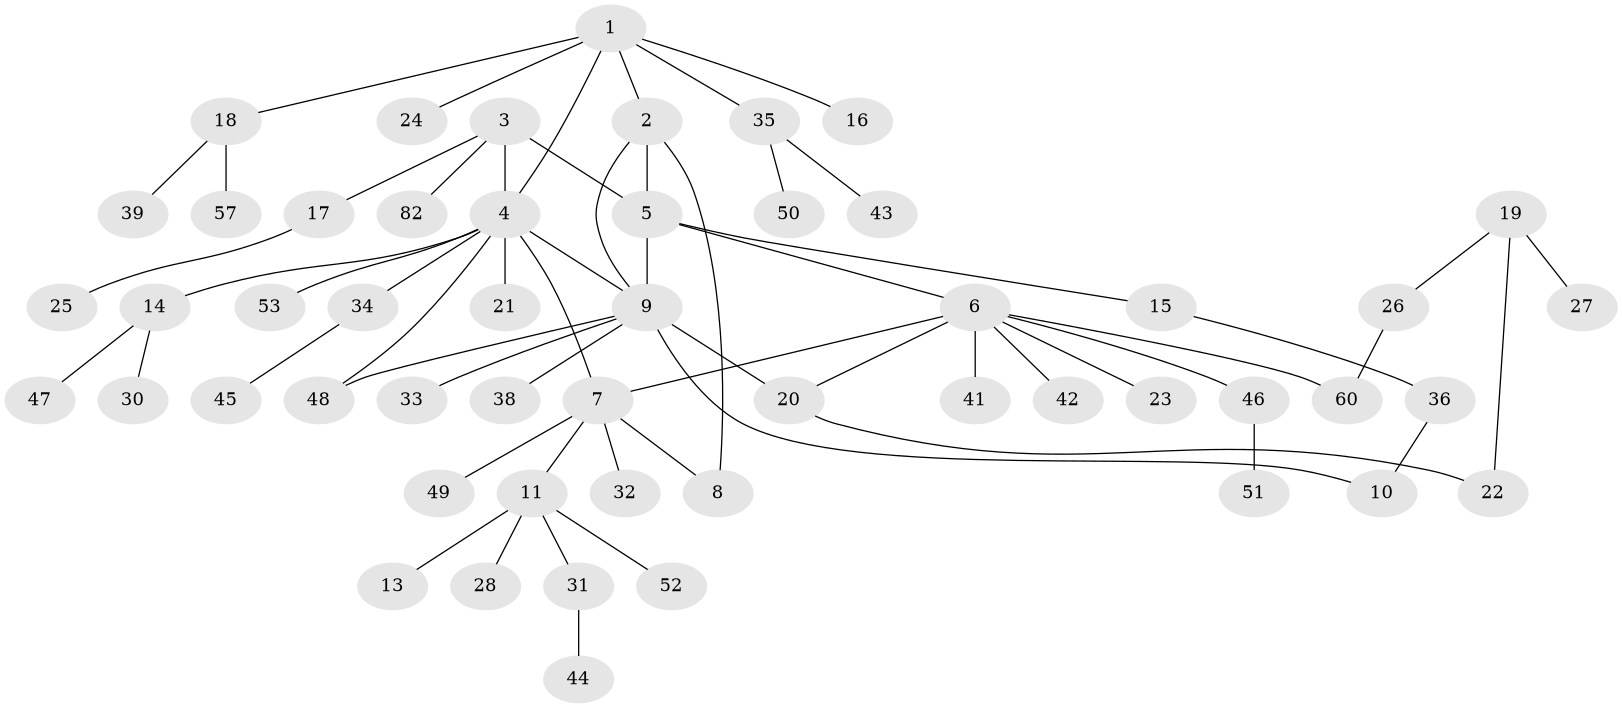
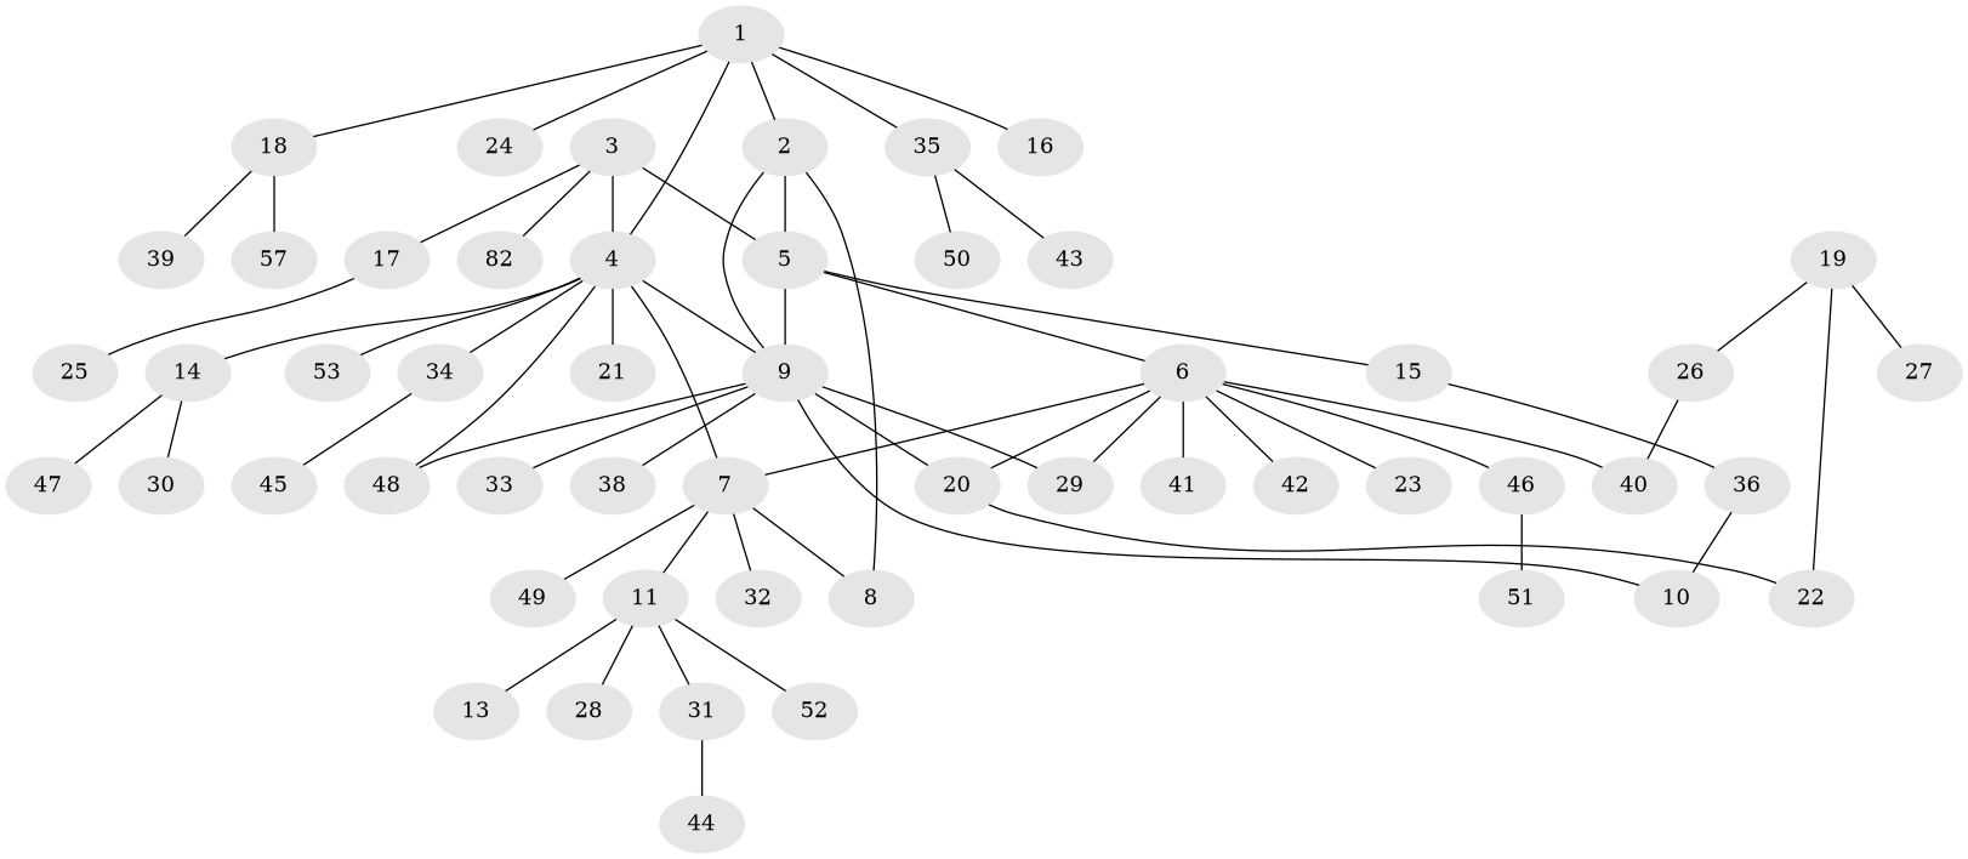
  graph {
    node [color=gray90 style=filled]
    1
    2
    4
    16
    18
    24
    35
    5
    8
    9
    7
    14
    21
    34
    48
    53
    n17 [label=57]
    39
    43
    50
    6
    15
    20
+   29
    10
    33
    38
    3
    n29 [label=82]
    17
    25
    11
    32
    49
    30
    47
    45
    23
-   40 [label=60]
+   40
    41
    42
    46
    36
    22
    51
    13
    28
    31
    52
    19
    26
    27
    44
    1 -- 2
    1 -- 4
    1 -- 16
    1 -- 18
    1 -- 24
    1 -- 35
    2 -- 5
    2 -- 8
    2 -- 9
    4 -- 9
    4 -- 7
    4 -- 14
    4 -- 21
    4 -- 34
    4 -- 48
    4 -- 53
    18 -- n17
    18 -- 39
    35 -- 43
    35 -- 50
    5 -- 9
    5 -- 6
    5 -- 15
    9 -- 48
    9 -- 20
+   9 -- 29
    9 -- 10
    9 -- 33
    9 -- 38
    7 -- 8
    7 -- 11
    7 -- 32
    7 -- 49
    14 -- 30
    14 -- 47
    34 -- 45
    6 -- 7
    6 -- 20
+   6 -- 29
    6 -- 23
    6 -- 40
    6 -- 41
    6 -- 42
    6 -- 46
    15 -- 36
    20 -- 22
    3 -- 4
    3 -- 5
    3 -- n29
    3 -- 17
    17 -- 25
    11 -- 13
    11 -- 28
    11 -- 31
    11 -- 52
    46 -- 51
    36 -- 10
    31 -- 44
    19 -- 22
    19 -- 26
    19 -- 27
    26 -- 40
  }
